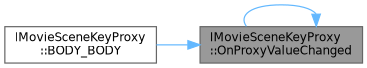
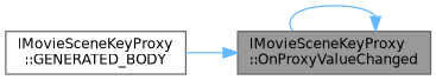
  digraph {
    rankdir=RL
    node [fontname=Helvetica fontsize=10 shape=box style=filled]
    edge [color=steelblue1 dir=back fontname=Helvetica fontsize=10 labelfontname=Helvetica labelfontsize=10 style=solid]
    n1 [color=gray40 fillcolor=grey60 fontcolor=black height=0.2 label="IMovieSceneKeyProxy\l::OnProxyValueChanged" width=0.4]
-   n2 [color=grey40 fillcolor=white height=0.2 label="IMovieSceneKeyProxy\l::BODY_BODY" width=0.4]
+   n2 [color=grey40 fillcolor=white height=0.2 label="IMovieSceneKeyProxy\l::GENERATED_BODY" width=0.4]
    n1 -> n1
    n1 -> n2
  }
